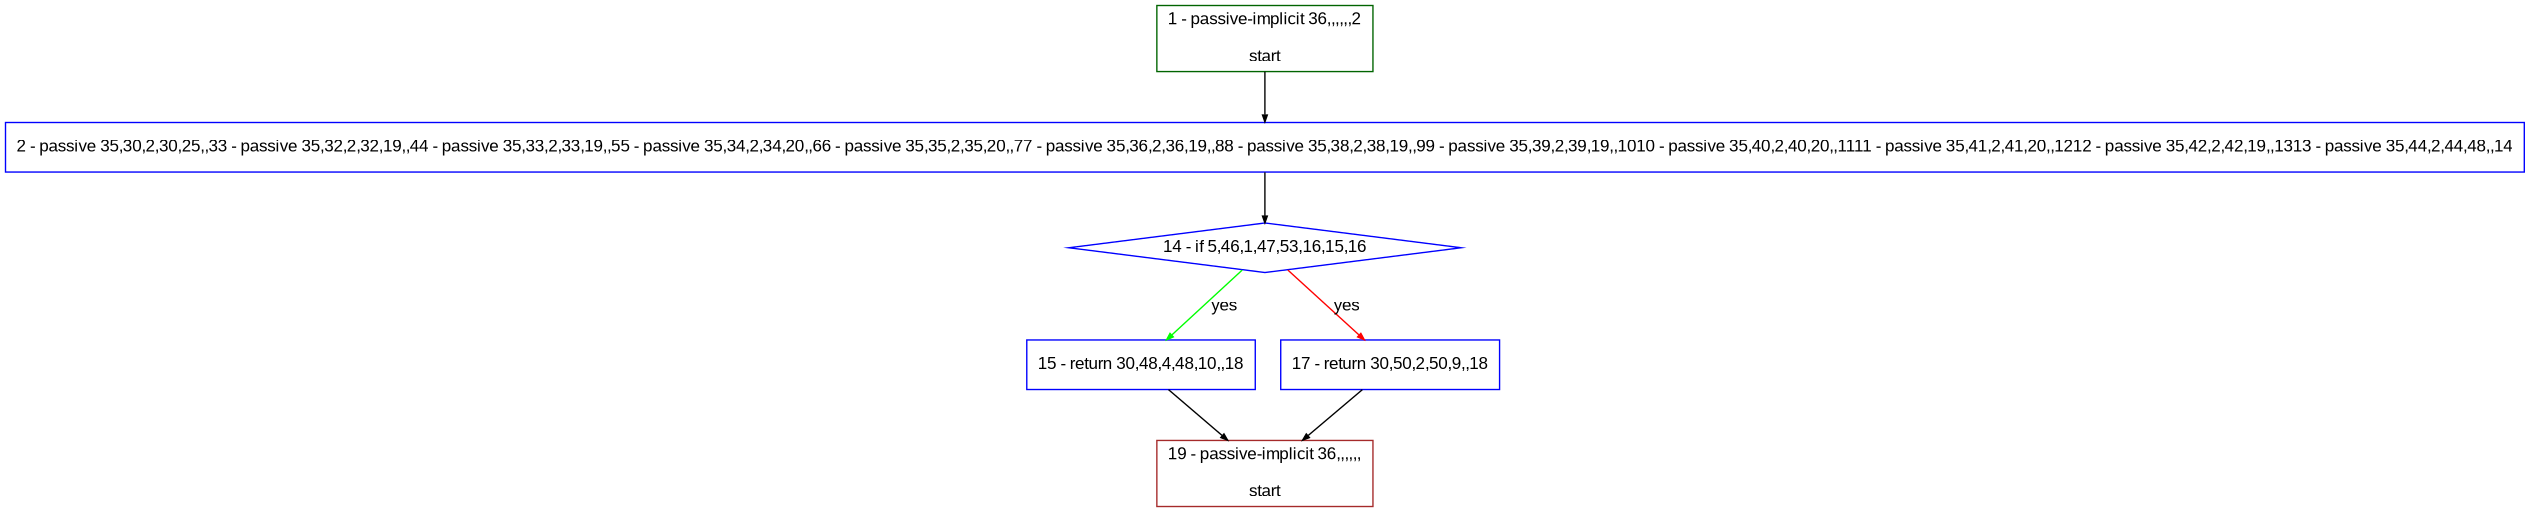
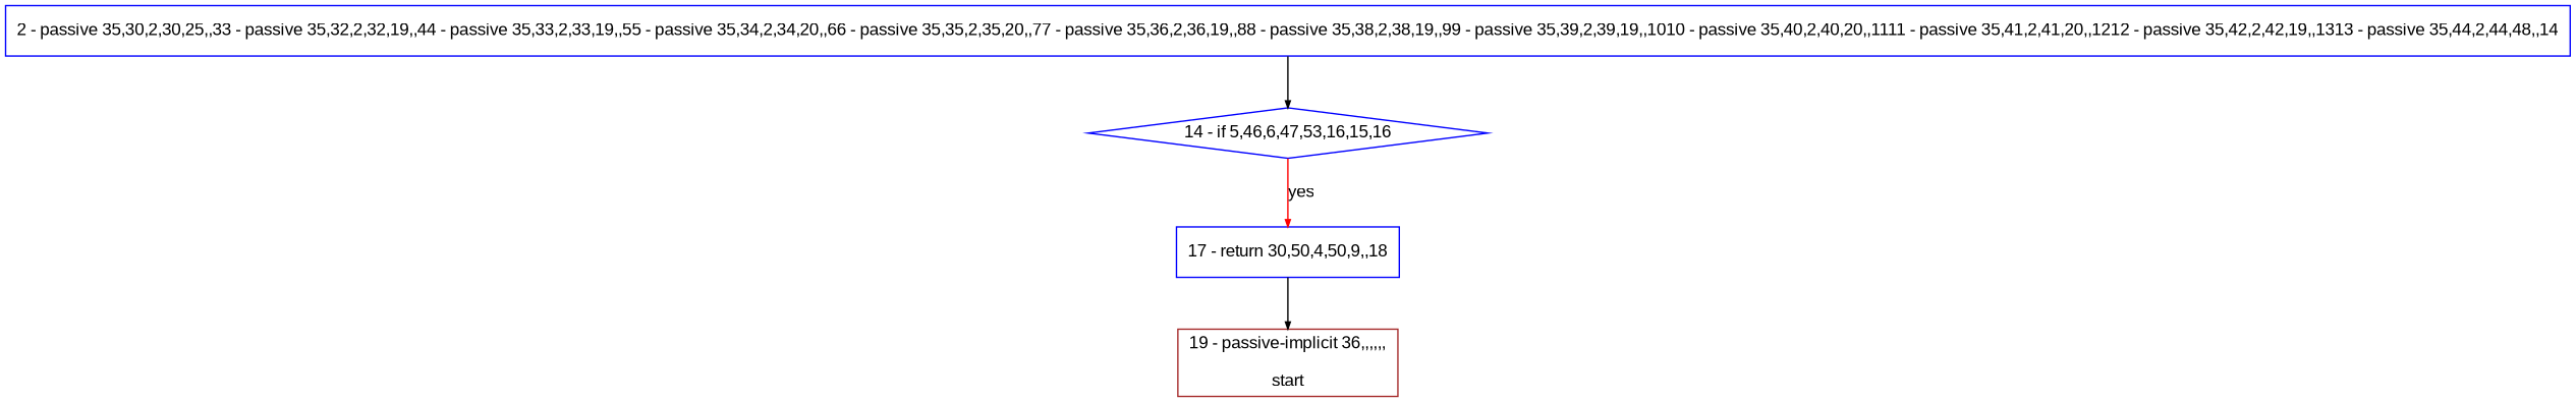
  digraph {
    bgcolor=white
    compound=true
    fillcolor="#FFFFCC"
    fontname="Liberation Sans"
    fontsize=12
    pack=true
    packmode=clust
    style="rounded,filled"
    node [color="#0000ff" compound=true fillcolor="#ffffff" fixedsize=false fontname="Liberation Sans" fontsize=12 node_initialized=no shape=box style=filled]
    edge [arrowhead=normal arrowsize=0.5 arrowtail=none color="#000000" compound=true dir=forward fontcolor=black fontname="Liberation Sans" fontsize=12]
    n1 [label="2 - passive 35,30,2,30,25,,33 - passive 35,32,2,32,19,,44 - passive 35,33,2,33,19,,55 - passive 35,34,2,34,20,,66 - passive 35,35,2,35,20,,77 - passive 35,36,2,36,19,,88 - passive 35,38,2,38,19,,99 - passive 35,39,2,39,19,,1010 - passive 35,40,2,40,20,,1111 - passive 35,41,2,41,20,,1212 - passive 35,42,2,42,19,,1313 - passive 35,44,2,44,48,,14"]
-   n2 [label="14 - if 5,46,1,47,53,16,15,16" shape=diamond]
-   n3 [label="15 - return 30,48,4,48,10,,18"]
-   n4 [label="17 - return 30,50,2,50,9,,18"]
-   n5 [color="#006400" label="1 - passive-implicit 36,,,,,,2\n\nstart"]
+   n2 [label="14 - if 5,46,6,47,53,16,15,16" shape=diamond]
+   n4 [label="17 - return 30,50,4,50,9,,18"]
    n6 [color="#a52a2a" label="19 - passive-implicit 36,,,,,,\n\nstart"]
    n1 -> n2
-   n2 -> n3 [color="#00ff00" label=yes]
    n2 -> n4 [color="#ff0000" label=yes]
-   n3 -> n6
    n4 -> n6
-   n5 -> n1
  }
